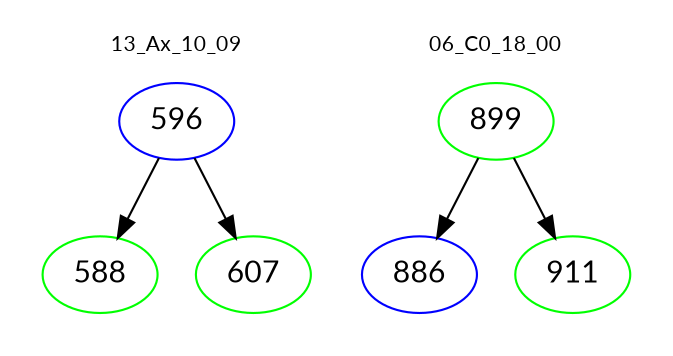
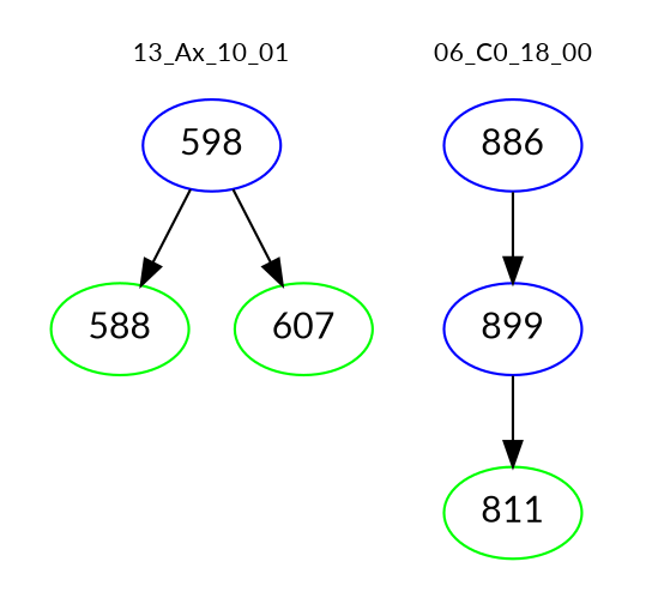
  digraph {
    fontname=Lato
    node [color=blue fontname=Lato]
    edge [color=black fontname=Lato]
-   n1 [label=596]
+   n1 [label=598]
    n2 [color=green label=588]
    n3 [color=green label=607]
-   n4 [color=green label=899]
+   n4 [label=899]
    n5 [label=886]
-   n6 [color=green label=911]
+   n6 [color=green label=811]
    subgraph cluster_1 {
      color=white
      fontsize=10
-     label="13_Ax_10_09"
+     label="13_Ax_10_01"
      n1
      n2
      n3
    }
    subgraph cluster_2 {
      color=white
      fontsize=10
      label="06_C0_18_00"
      n4
      n5
      n6
    }
    n1 -> n2
    n1 -> n3
-   n4 -> n5
+   n5 -> n4
    n4 -> n6
  }
